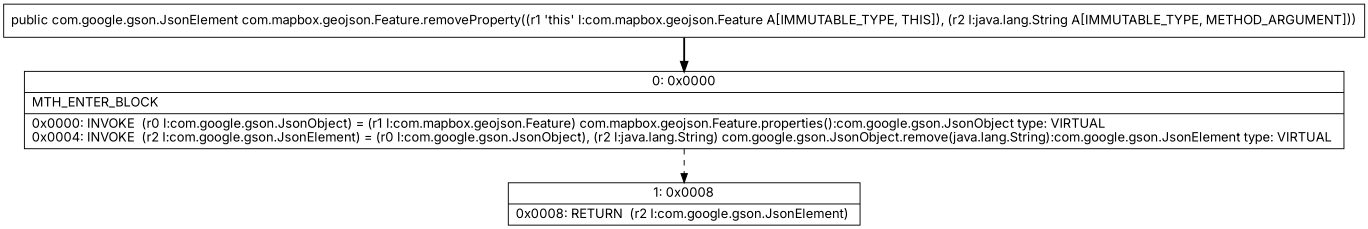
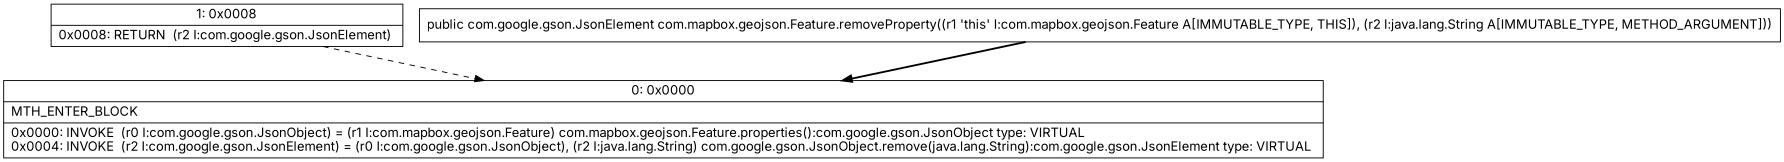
  digraph {
    fontname=Inter
    node [shape=record fontname=Inter]
    edge [fontname=Inter]
    n1 [label="{0\:\ 0x0000|MTH_ENTER_BLOCK\l|0x0000: INVOKE  (r0 I:com.google.gson.JsonObject) = (r1 I:com.mapbox.geojson.Feature) com.mapbox.geojson.Feature.properties():com.google.gson.JsonObject type: VIRTUAL \l0x0004: INVOKE  (r2 I:com.google.gson.JsonElement) = (r0 I:com.google.gson.JsonObject), (r2 I:java.lang.String) com.google.gson.JsonObject.remove(java.lang.String):com.google.gson.JsonElement type: VIRTUAL \l}"]
    n2 [label="{1\:\ 0x0008|0x0008: RETURN  (r2 I:com.google.gson.JsonElement) \l}"]
    n3 [label="{public com.google.gson.JsonElement com.mapbox.geojson.Feature.removeProperty((r1 'this' I:com.mapbox.geojson.Feature A[IMMUTABLE_TYPE, THIS]), (r2 I:java.lang.String A[IMMUTABLE_TYPE, METHOD_ARGUMENT])) }"]
-   n1 -> n2 [style=dashed]
+   n2 -> n1 [style=dashed]
    n3 -> n1 [style=bold]
  }
